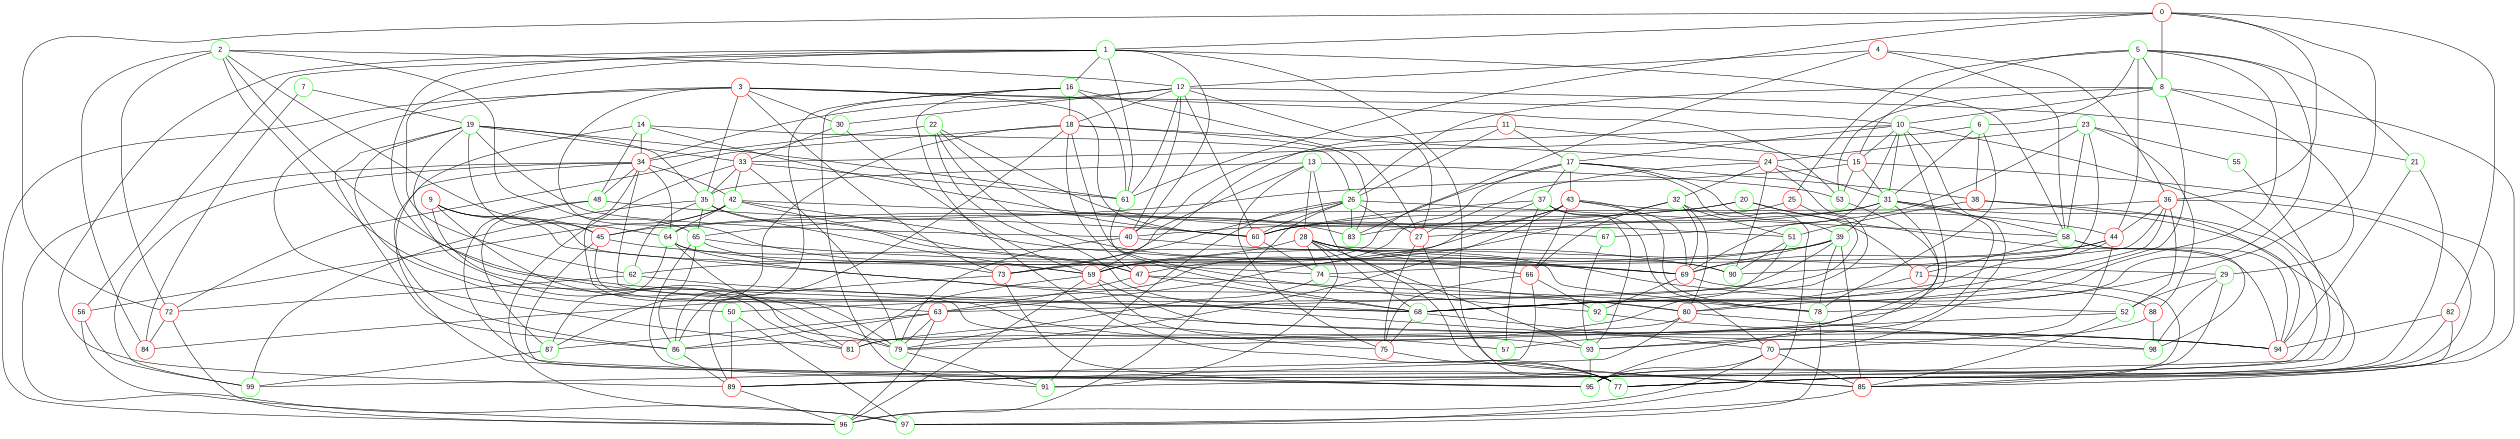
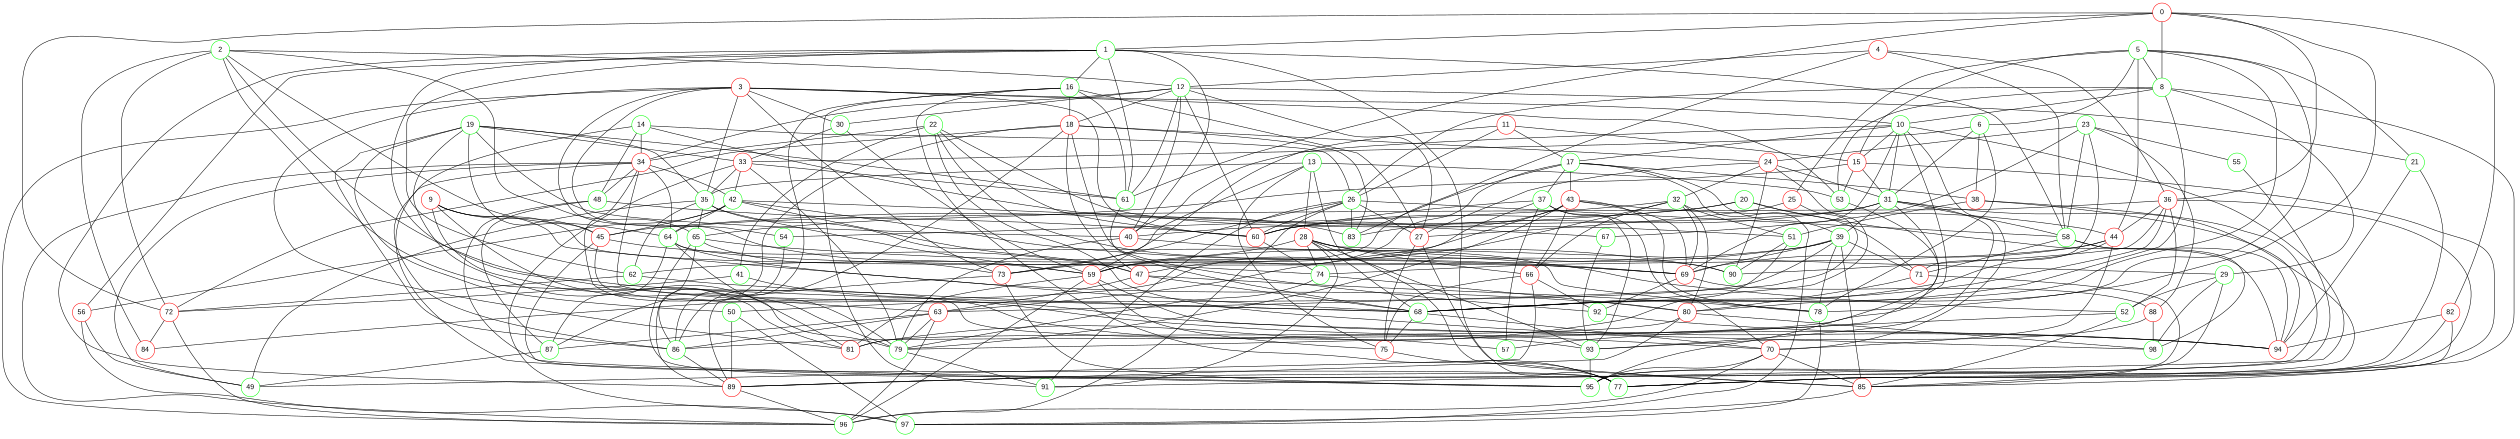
  graph {
    fontname="Liberation Sans"
    node [color=green fillcolor=white fixedsize=true fontname="Liberation Sans" shape=circle style=filled]
    edge [fontname="Liberation Sans"]
    0 [color=red]
    1
    72 [color=red]
    78
    61
    82 [color=red]
    36 [color=red]
    8
    16
    89 [color=red]
    77
    63 [color=red]
    62
    40 [color=red]
    58
    56 [color=red]
    96
    84 [color=red]
    97
    68
    94 [color=red]
    95
    85 [color=red]
    90
    64
    52
    44 [color=red]
    53
    10
    26
    29
    18 [color=red]
    86
    91
    27 [color=red]
    87
    79
    98
    71 [color=red]
-   99
+   99 [label=49]
    83
    24 [color=red]
    92
    47 [color=red]
    75 [color=red]
    32
    31
    80 [color=red]
    66 [color=red]
    51
    69 [color=red]
+   54
    70 [color=red]
    93
    39
    81 [color=red]
    88 [color=red]
    50
    59 [color=red]
    57
    74
    17
    15 [color=red]
    60 [color=red]
    73 [color=red]
    37
    38 [color=red]
    43 [color=red]
    65
    2
    12
    34 [color=red]
    21
    30
    48
    42
    33 [color=red]
    67
    45 [color=red]
    35
    3 [color=red]
    4 [color=red]
    5
    6
    25 [color=red]
-   7
    19
    9 [color=red]
    11 [color=red]
    13
    28 [color=red]
    14
    20
    22
+   41
    23
    55
    0 -- 1
    0 -- 72
    0 -- 78
    0 -- 61
    0 -- 82
    0 -- 36
    0 -- 8
    1 -- 61
    1 -- 16
    1 -- 89
    1 -- 77
    1 -- 63
    1 -- 62
    1 -- 40
    1 -- 58
    1 -- 56
    72 -- 96
    72 -- 84
    78 -- 97
    61 -- 68
    82 -- 94
    82 -- 95
    82 -- 85
    36 -- 77
    36 -- 68
    36 -- 90
    36 -- 64
    36 -- 52
    36 -- 44
    8 -- 77
    8 -- 68
    8 -- 53
    8 -- 10
    8 -- 26
    8 -- 29
    16 -- 61
    16 -- 77
    16 -- 18
    16 -- 86
    16 -- 91
    16 -- 27
    89 -- 96
    63 -- 96
    63 -- 86
    63 -- 87
    63 -- 79
    62 -- 72
    62 -- 68
    40 -- 90
    40 -- 79
    58 -- 94
    58 -- 98
    58 -- 71
    56 -- 97
    56 -- 99
    68 -- 75
    68 -- 70
    85 -- 97
    64 -- 68
    64 -- 87
    64 -- 69
    64 -- 81
    52 -- 85
    52 -- 57
    44 -- 68
    44 -- 69
    44 -- 70
    44 -- 74
    53 -- 95
    10 -- 40
    10 -- 91
    10 -- 79
    10 -- 31
    10 -- 69
    10 -- 70
    10 -- 17
    10 -- 15
    26 -- 58
    26 -- 96
    26 -- 91
    26 -- 27
    26 -- 83
    26 -- 60
    26 -- 73
    29 -- 85
    29 -- 52
    29 -- 98
    18 -- 72
    18 -- 86
    18 -- 87
    18 -- 83
    18 -- 24
    18 -- 92
    18 -- 47
    86 -- 89
    27 -- 85
    27 -- 75
    87 -- 99
    79 -- 91
    71 -- 85
    71 -- 80
    24 -- 68
    24 -- 90
    24 -- 27
    24 -- 32
    24 -- 31
    92 -- 94
    47 -- 78
    47 -- 63
    47 -- 68
    75 -- 77
    32 -- 63
    32 -- 80
    32 -- 66
    32 -- 51
    32 -- 69
+   32 -- 54
    31 -- 77
    31 -- 40
    31 -- 58
    31 -- 86
    31 -- 83
    31 -- 93
    31 -- 39
    80 -- 89
    80 -- 98
    80 -- 81
    66 -- 99
    66 -- 92
    66 -- 75
    51 -- 90
    51 -- 81
    69 -- 92
    69 -- 88
+   54 -- 89
    70 -- 96
    70 -- 95
    70 -- 85
    93 -- 95
    39 -- 78
    39 -- 62
    39 -- 85
+   39 -- 71
    39 -- 69
    39 -- 50
    39 -- 59
    88 -- 98
    88 -- 93
    50 -- 89
    50 -- 97
    59 -- 96
    59 -- 98
    59 -- 75
    59 -- 81
    74 -- 79
    74 -- 80
    17 -- 97
    17 -- 83
    17 -- 47
    17 -- 39
    17 -- 37
    17 -- 38
    17 -- 43
    15 -- 77
    15 -- 53
    15 -- 31
    15 -- 65
    60 -- 74
    73 -- 89
    73 -- 95
    37 -- 84
    37 -- 70
    37 -- 93
    37 -- 57
    37 -- 60
    38 -- 89
    38 -- 94
    38 -- 51
    43 -- 78
    43 -- 44
    43 -- 79
    43 -- 66
    43 -- 69
    43 -- 60
    43 -- 73
    65 -- 77
    65 -- 86
    65 -- 69
    65 -- 73
    2 -- 72
    2 -- 84
    2 -- 68
    2 -- 64
    2 -- 57
    2 -- 65
    2 -- 12
    12 -- 61
    12 -- 40
    12 -- 18
    12 -- 27
    12 -- 60
    12 -- 34
    12 -- 21
    12 -- 30
    34 -- 96
    34 -- 94
    34 -- 95
    34 -- 64
    34 -- 79
    34 -- 99
    34 -- 48
    34 -- 42
    21 -- 94
    21 -- 95
    30 -- 59
    30 -- 33
    48 -- 77
    48 -- 87
    48 -- 60
    42 -- 56
    42 -- 64
    42 -- 47
    42 -- 69
    42 -- 67
    42 -- 45
    33 -- 61
    33 -- 97
    33 -- 79
    33 -- 42
    33 -- 35
    67 -- 93
    45 -- 95
    45 -- 47
    45 -- 93
    35 -- 78
    35 -- 62
    35 -- 99
    35 -- 59
    35 -- 65
    3 -- 96
    3 -- 53
    3 -- 10
+   3 -- 54
    3 -- 81
    3 -- 59
    3 -- 60
    3 -- 73
    3 -- 30
    3 -- 35
    4 -- 36
    4 -- 58
    4 -- 59
    4 -- 12
    5 -- 8
    5 -- 68
    5 -- 44
    5 -- 80
    5 -- 15
    5 -- 21
    5 -- 6
    5 -- 25
    6 -- 78
    6 -- 31
    6 -- 38
    6 -- 33
    25 -- 63
    25 -- 27
-   7 -- 84
-   7 -- 19
    19 -- 61
    19 -- 40
    19 -- 86
    19 -- 79
    19 -- 50
    19 -- 33
    19 -- 45
    19 -- 35
    9 -- 79
    9 -- 80
    9 -- 81
    9 -- 74
    9 -- 45
    11 -- 26
    11 -- 59
    11 -- 17
    11 -- 15
    13 -- 85
    13 -- 53
    13 -- 75
    13 -- 73
    13 -- 35
    13 -- 28
    28 -- 68
    28 -- 52
    28 -- 29
    28 -- 91
    28 -- 66
    28 -- 93
    28 -- 59
    28 -- 74
    14 -- 26
    14 -- 86
    14 -- 83
    14 -- 34
    14 -- 48
    20 -- 94
    20 -- 71
    20 -- 60
    20 -- 45
    22 -- 94
    22 -- 90
    22 -- 51
    22 -- 60
    22 -- 34
+   22 -- 41
+   41 -- 72
+   41 -- 70
    23 -- 58
    23 -- 71
    23 -- 24
    23 -- 88
    23 -- 67
    23 -- 55
    55 -- 89
  }
